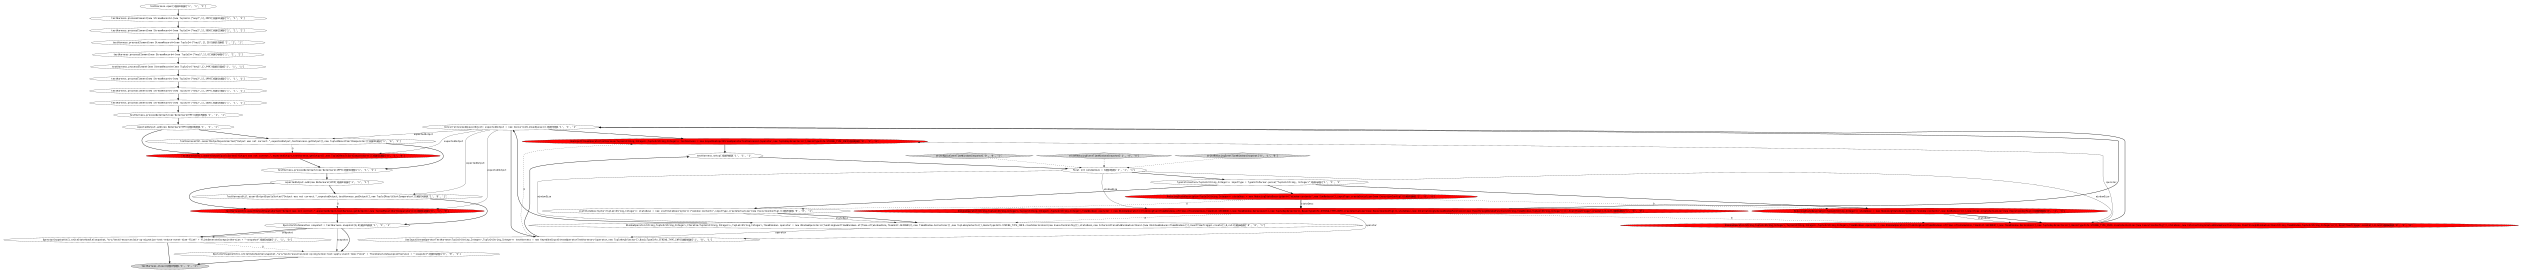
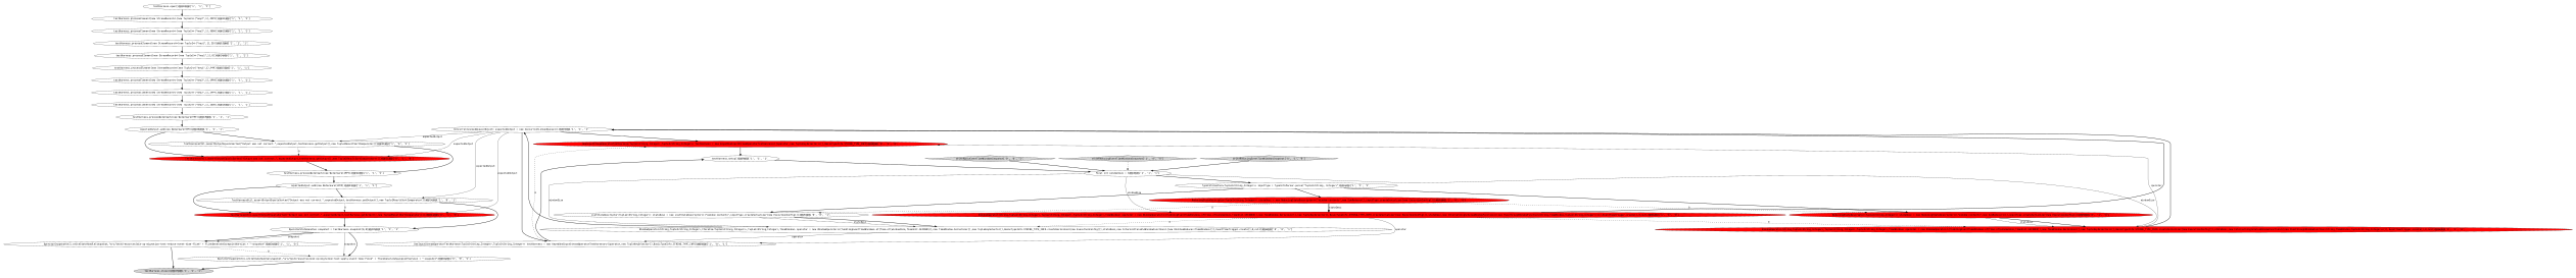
  digraph {
    fontname="JetBrains Mono"
    node [fillcolor=white fontname="JetBrains Mono" shape=ellipse style=filled]
    edge [fontname="JetBrains Mono" style=bold]
    n1 [label="testHarness.processElement(new StreamRecord<>(new Tuple2<>(\"key1\",1),999))@@@15@@@['1', '1', '1']"]
    n2 [label="testHarness.processElement(new StreamRecord<>(new Tuple2<>(\"key2\",1),1998))@@@16@@@['1', '1', '1']"]
    n3 [label="testHarness.processElement(new StreamRecord<>(new Tuple2<>(\"key2\",1),1999))@@@17@@@['1', '1', '1']"]
    n4 [fillcolor=red label="ReducingStateDescriptor<Tuple2<String,Integer>> stateDesc = new ReducingStateDescriptor<>(\"window-contents\",new SumReducer<>(),inputType.createSerializer(new ExecutionConfig()))@@@5@@@['0', '1', '0']"]
    n5 [fillcolor=red label="WindowOperator<String,Tuple2<String,Integer>,Tuple2<String,Integer>,Tuple2<String,Integer>,TimeWindow> operator = new WindowOperator<>(TumblingEventTimeWindows.of(Time.of(windowSize,TimeUnit.SECONDS)),new TimeWindow.Serializer(),new TupleKeySelector<>(),BasicTypeInfo.STRING_TYPE_INFO.createSerializer(new ExecutionConfig()),stateDesc,new InternalSingleValueWindowFunction<>(new PassThroughWindowFunction<String,TimeWindow,Tuple2<String,Integer>>()),EventTimeTrigger.create(),0,null)@@@6@@@['0', '1', '0']"]
    n6 [label="ConcurrentLinkedQueue<Object> expectedOutput = new ConcurrentLinkedQueue<>()@@@7@@@['1', '1', '1']"]
    n7 [fillcolor=red label="OneInputStreamOperatorTestHarness<Tuple2<String,Integer>,Tuple2<String,Integer>> testHarness = new KeyedOneInputStreamOperatorTestHarness<>(operator,new TupleKeySelector<>(),BasicTypeInfo.STRING_TYPE_INFO)@@@8@@@['0', '1', '0']"]
    n8 [label="expectedOutput.add(new Watermark(1999))@@@23@@@['1', '1', '1']"]
    n9 [fillcolor=red label="TestHarnessUtil.assertOutputEqualsSorted(\"Output was not correct.\",expectedOutput,testHarness.getOutput(),new Tuple2ResultSortComparator<>())@@@24@@@['0', '1', '0']"]
    n10 [label="TestHarnessUtil.assertOutputEqualsSorted(\"Output was not correct.\",expectedOutput,testHarness.getOutput(),new Tuple2ResultSortComparator())@@@24@@@['1', '0', '1']"]
    n11 [label="OperatorStateHandles snapshot = testHarness.snapshot(0,0)@@@25@@@['1', '1', '1']"]
    n12 [label="TestHarnessUtil.assertOutputEqualsSorted(\"Output was not correct.\",expectedOutput,testHarness.getOutput(),new Tuple2ResultSortComparator())@@@21@@@['1', '0', '1']"]
    n13 [label="OneInputStreamOperatorTestHarness<Tuple2<String,Integer>,Tuple2<String,Integer>> testHarness = new KeyedOneInputStreamOperatorTestHarness<>(operator,new TupleKeySelector(),BasicTypeInfo.STRING_TYPE_INFO)@@@8@@@['1', '0', '1']"]
    n14 [fillcolor=red label="TestHarnessUtil.assertOutputEqualsSorted(\"Output was not correct.\",expectedOutput,testHarness.getOutput(),new Tuple2ResultSortComparator<>())@@@21@@@['0', '1', '0']"]
    n15 [label="testHarness.setup()@@@9@@@['1', '1', '1']"]
    n16 [label="testHarness.processWatermark(new Watermark(1999))@@@22@@@['1', '1', '1']"]
    n17 [label="testHarness.processWatermark(new Watermark(999))@@@19@@@['1', '1', '1']"]
    n18 [label="expectedOutput.add(new Watermark(999))@@@20@@@['1', '1', '1']"]
    n19 [label="OperatorSnapshotUtil.writeStateHandle(snapshot,\"src/test/resources/win-op-migration-test-apply-event-time-flink\" + flinkGenerateSavepointVersion + \"-snapshot\")@@@26@@@['0', '0', '1']"]
    n20 [fillcolor=lightgray label="testHarness.close()@@@27@@@['1', '1', '1']"]
    n21 [label="final int windowSize = 3@@@3@@@['1', '1', '1']"]
    n22 [fillcolor=lightgray label="writeApplyEventTimeWindowsSnapshot['0', '0', '1']" shape=diamond]
    n23 [label="TypeInformation<Tuple2<String,Integer>> inputType = TypeInfoParser.parse(\"Tuple2<String, Integer>\")@@@4@@@['1', '1', '1']"]
    n24 [label="WindowOperator<String,Tuple2<String,Integer>,Iterable<Tuple2<String,Integer>>,Tuple2<String,Integer>,TimeWindow> operator = new WindowOperator<>(TumblingEventTimeWindows.of(Time.of(windowSize,TimeUnit.SECONDS)),new TimeWindow.Serializer(),new TupleKeySelector(),BasicTypeInfo.STRING_TYPE_INFO.createSerializer(new ExecutionConfig()),stateDesc,new InternalIterableWindowFunction<>(new RichSumReducer<TimeWindow>()),EventTimeTrigger.create(),0,null)@@@6@@@['0', '0', '1']"]
    n25 [fillcolor=red label="WindowOperator<String,Tuple2<String,Integer>,Tuple2<String,Integer>,Tuple2<String,Integer>,TimeWindow> operator = new WindowOperator<>(TumblingEventTimeWindows.of(Time.of(windowSize,TimeUnit.SECONDS)),new TimeWindow.Serializer(),new TupleKeySelector(),BasicTypeInfo.STRING_TYPE_INFO.createSerializer(new ExecutionConfig()),stateDesc,new InternalSingleValueWindowFunction<>(new PassThroughWindowFunction<String,TimeWindow,Tuple2<String,Integer>>()),EventTimeTrigger.create(),0,null)@@@6@@@['1', '0', '0']"]
    n26 [fillcolor=lightgray label="writeReducingEventTimeWindowsSnapshot['1', '0', '0']" shape=diamond]
    n27 [label="testHarness.processElement(new StreamRecord<>(new Tuple2<>(\"key1\",1),20))@@@13@@@['1', '1', '1']"]
    n28 [label="testHarness.processElement(new StreamRecord<>(new Tuple2<>(\"key1\",1),0))@@@14@@@['1', '1', '1']"]
    n29 [fillcolor=red label="ReducingStateDescriptor<Tuple2<String,Integer>> stateDesc = new ReducingStateDescriptor<>(\"window-contents\",new SumReducer(),inputType.createSerializer(new ExecutionConfig()))@@@5@@@['1', '0', '0']"]
    n30 [label="ListStateDescriptor<Tuple2<String,Integer>> stateDesc = new ListStateDescriptor<>(\"window-contents\",inputType.createSerializer(new ExecutionConfig()))@@@5@@@['0', '0', '1']"]
    n31 [label="OperatorSnapshotUtil.writeStateHandle(snapshot,\"src/test/resources/win-op-migration-test-reduce-event-time-flink\" + flinkGenerateSavepointVersion + \"-snapshot\")@@@26@@@['1', '1', '0']"]
    n32 [label="testHarness.processElement(new StreamRecord<>(new Tuple2<>(\"key2\",1),1000))@@@18@@@['1', '1', '1']"]
    n33 [label="testHarness.processElement(new StreamRecord<>(new Tuple2<>(\"key2\",1),3000))@@@12@@@['1', '1', '1']"]
    n34 [label="testHarness.processElement(new StreamRecord<>(new Tuple2<>(\"key2\",1),3999))@@@11@@@['1', '1', '1']"]
    n35 [label="testHarness.open()@@@10@@@['1', '1', '1']"]
    n36 [fillcolor=lightgray label="writeReducingEventTimeWindowsSnapshot['0', '1', '0']" shape=diamond]
    n1 -> n2
    n2 -> n3
    n3 -> n32
    n4 -> n5
    n4 -> n5 [label=stateDesc style=solid]
    n5 -> n6
    n5 -> n7 [label=operator style=solid]
    n6 -> n7
    n6 -> n9 [label=expectedOutput style=solid]
    n6 -> n10 [label=expectedOutput style=solid]
    n6 -> n12 [label=expectedOutput style=solid]
    n6 -> n13
    n6 -> n14 [label=expectedOutput style=solid]
    n7 -> n15
    n8 -> n9
    n8 -> n10
    n9 -> n11
    n10 -> n9 [label=0 style=dashed]
    n10 -> n11
    n11 -> n19 [label=snapshot style=solid]
    n11 -> n19
    n11 -> n31
    n11 -> n31 [label=snapshot style=solid]
    n12 -> n14 [label=0 style=dashed]
    n12 -> n16
    n13 -> n7 [label=0 style=dashed]
    n13 -> n15
    n14 -> n16
    n15 -> n21
    n16 -> n8
    n17 -> n18
    n18 -> n12
    n18 -> n14
    n19 -> n20
    n21 -> n5 [label=windowSize style=solid]
    n21 -> n23
    n21 -> n24 [label=windowSize style=solid]
    n21 -> n25 [label=windowSize style=solid]
-   n22 -> n21 [style=dashed]
+   n22 -> n21
    n23 -> n4
    n23 -> n29
    n23 -> n30
    n24 -> n6
    n24 -> n13 [label=operator style=solid]
    n25 -> n5 [label=0 style=dashed]
    n25 -> n6
    n25 -> n13 [label=operator style=solid]
    n25 -> n24 [label=0 style=dashed]
    n26 -> n21 [style=dashed]
    n27 -> n28
    n28 -> n1
    n29 -> n4 [label=0 style=dashed]
    n29 -> n25 [label=stateDesc style=solid]
    n29 -> n25
    n29 -> n30 [label=0 style=dashed]
    n30 -> n24 [label=stateDesc style=solid]
    n30 -> n24
    n31 -> n19 [label=0 style=dashed]
    n31 -> n20
    n32 -> n17
    n33 -> n27
    n34 -> n33
    n35 -> n34
-   n36 -> n21 [style=dashed]
+   n36 -> n21
  }
